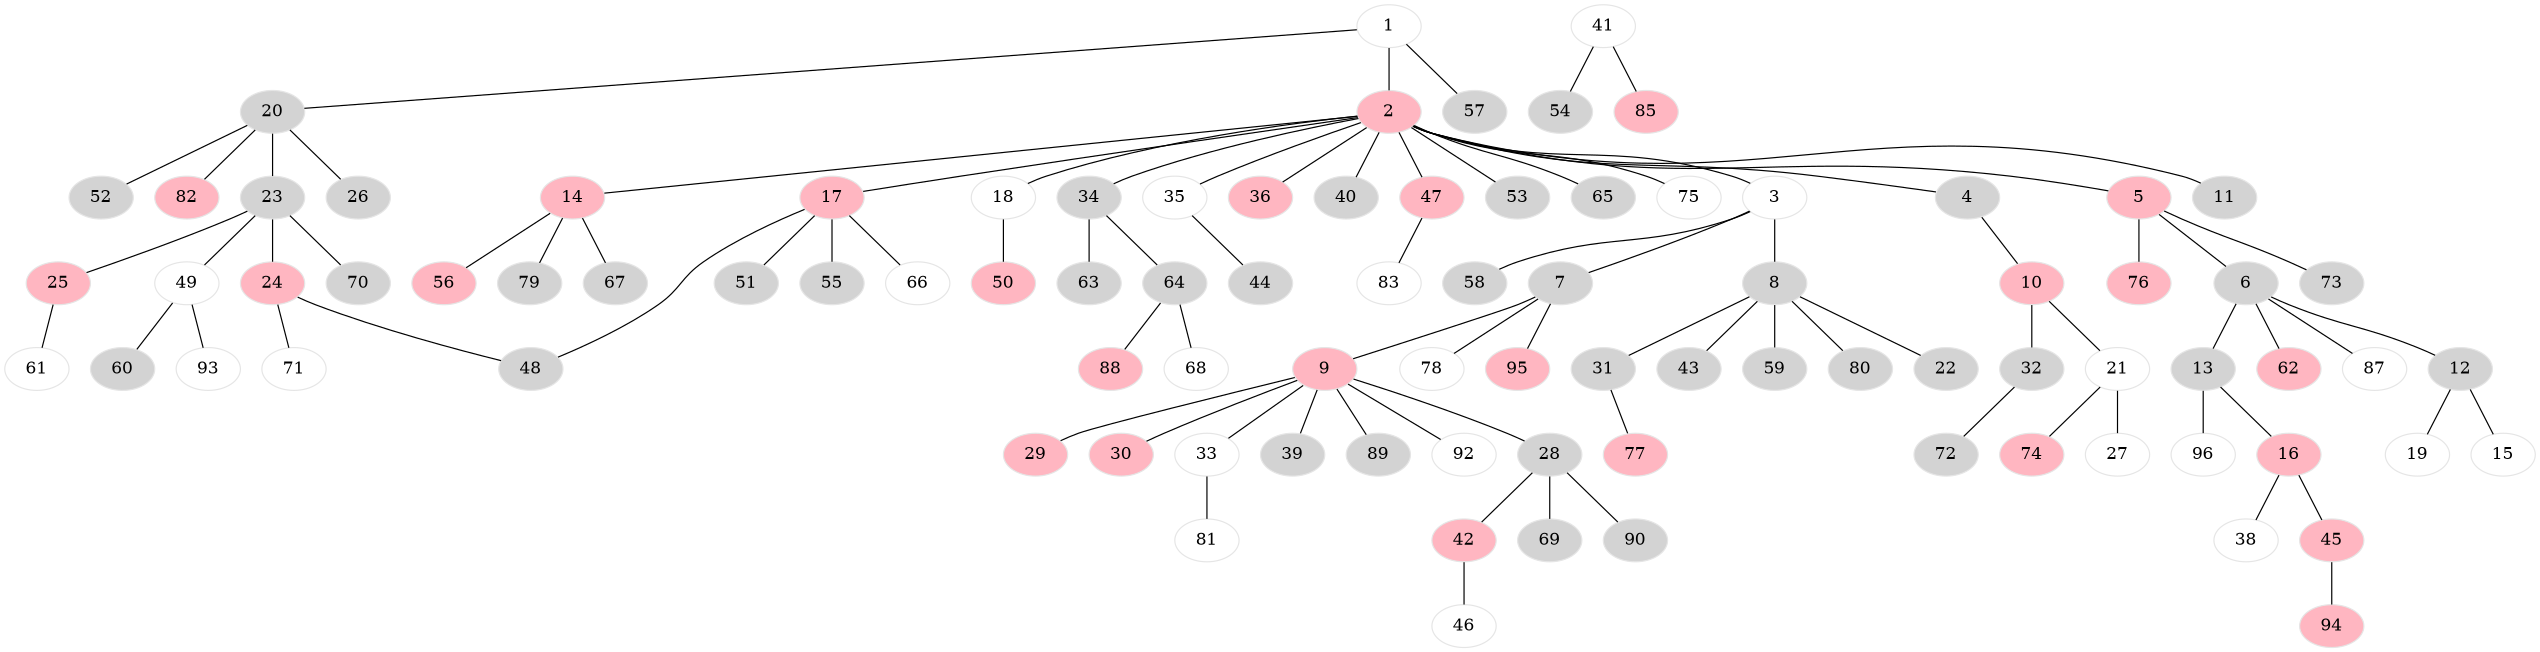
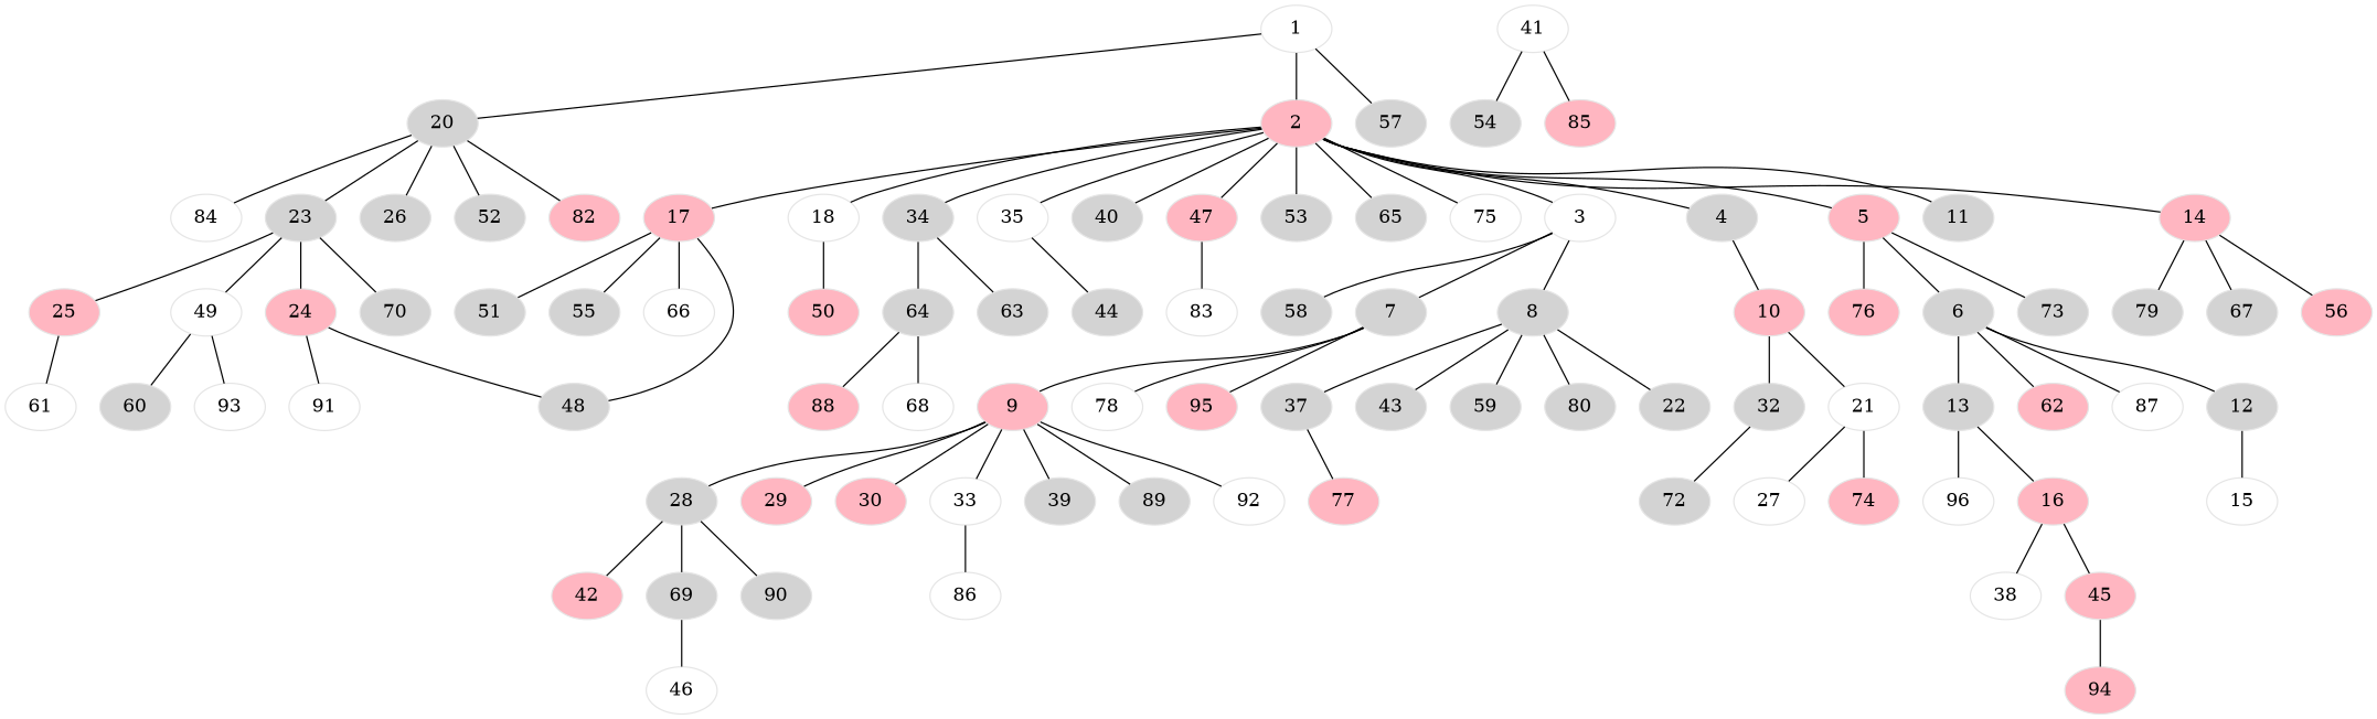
  graph {
    node [color=gray90 fillcolor=lightgrey style=filled]
    1 [fillcolor=white]
    2 [fillcolor=lightpink]
    20
    57
    3 [fillcolor=white]
    4
    5 [fillcolor=lightpink]
    11
    14 [fillcolor=lightpink]
    17 [fillcolor=lightpink]
    18 [fillcolor=white]
    34
    35 [fillcolor=white]
-   36 [fillcolor=lightpink]
    40
    47 [fillcolor=lightpink]
    53
    65
    75 [fillcolor=white]
    23
    26
    52
    82 [fillcolor=lightpink]
+   84 [fillcolor=white]
    7
    8
    58
    10 [fillcolor=lightpink]
    6
    73
    76 [fillcolor=lightpink]
    67
    56 [fillcolor=lightpink]
    79
    48
    51
    55
    66 [fillcolor=white]
    50 [fillcolor=lightpink]
    63
    64
    44
    83 [fillcolor=white]
    9 [fillcolor=lightpink]
    78 [fillcolor=white]
    95 [fillcolor=lightpink]
    22
-   37 [label=31]
+   37
    43
    59
    80
    21 [fillcolor=white]
    32
    12
    13
    62 [fillcolor=lightpink]
    87 [fillcolor=white]
    15 [fillcolor=white]
-   19 [fillcolor=white]
    16 [fillcolor=lightpink]
    n61 [fillcolor=white label=96]
    28
    29 [fillcolor=lightpink]
    30 [fillcolor=lightpink]
    33 [fillcolor=white]
    39
    89
    92 [fillcolor=white]
    77 [fillcolor=lightpink]
    42 [fillcolor=lightpink]
    69
    90
-   81 [fillcolor=white]
+   81 [fillcolor=white label=86]
    27 [fillcolor=white]
    74 [fillcolor=lightpink]
    72
    38 [fillcolor=white]
    45 [fillcolor=lightpink]
    94 [fillcolor=lightpink]
    24 [fillcolor=lightpink]
    25 [fillcolor=lightpink]
    49 [fillcolor=white]
    70
-   71 [fillcolor=white]
+   71 [fillcolor=white label=91]
    61 [fillcolor=white]
    60
    93 [fillcolor=white]
    41 [fillcolor=white]
    54
    85 [fillcolor=lightpink]
    46 [fillcolor=white]
    68 [fillcolor=white]
    88 [fillcolor=lightpink]
    1 -- 2
    1 -- 20
    1 -- 57
    2 -- 3
    2 -- 4
    2 -- 5
    2 -- 11
    2 -- 14
    2 -- 17
    2 -- 18
    2 -- 34
    2 -- 35
-   2 -- 36
    2 -- 40
    2 -- 47
    2 -- 53
    2 -- 65
    2 -- 75
    20 -- 23
    20 -- 26
    20 -- 52
    20 -- 82
+   20 -- 84
    3 -- 7
    3 -- 8
    3 -- 58
    4 -- 10
    5 -- 6
    5 -- 73
    5 -- 76
    14 -- 67
    14 -- 56
    14 -- 79
    17 -- 48
    17 -- 51
    17 -- 55
    17 -- 66
    18 -- 50
    34 -- 63
    34 -- 64
    35 -- 44
    47 -- 83
    23 -- 24
    23 -- 25
    23 -- 49
    23 -- 70
    7 -- 9
    7 -- 78
    7 -- 95
    8 -- 22
    8 -- 37
    8 -- 43
    8 -- 59
    8 -- 80
    10 -- 21
    10 -- 32
    6 -- 12
    6 -- 13
    6 -- 62
    6 -- 87
    64 -- 68
    64 -- 88
    9 -- 28
    9 -- 29
    9 -- 30
    9 -- 33
    9 -- 39
    9 -- 89
    9 -- 92
    37 -- 77
    21 -- 27
    21 -- 74
    32 -- 72
    12 -- 15
-   12 -- 19
    13 -- 16
    13 -- n61
    16 -- 38
    16 -- 45
    28 -- 42
    28 -- 69
    28 -- 90
    33 -- 81
-   42 -- 46
+   69 -- 46
    45 -- 94
    24 -- 48
    24 -- 71
    25 -- 61
    49 -- 60
    49 -- 93
    41 -- 54
    41 -- 85
  }
